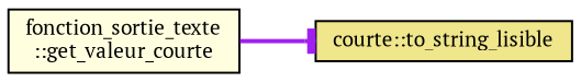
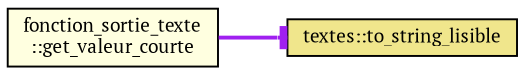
  digraph {
    rankdir=LR
    fontname="PT Serif"
    node [color=black fontname="PT Serif" fontsize=10 shape=record style=filled]
    n1 [fillcolor=lightyellow fontcolor=black height=0.2 label="fonction_sortie_texte\l::get_valeur_courte" width=0.4]
-   n2 [fillcolor=khaki height=0.2 label="courte::to_string_lisible" width=0.4]
+   n2 [fillcolor=khaki height=0.2 label="textes::to_string_lisible" width=0.4]
    n1 -> n2 [color=purple fontname="PT Serif" fontsize=10 labelfontname=Helvetica labelfontsize=10 style=bold arrowhead=tee]
  }
